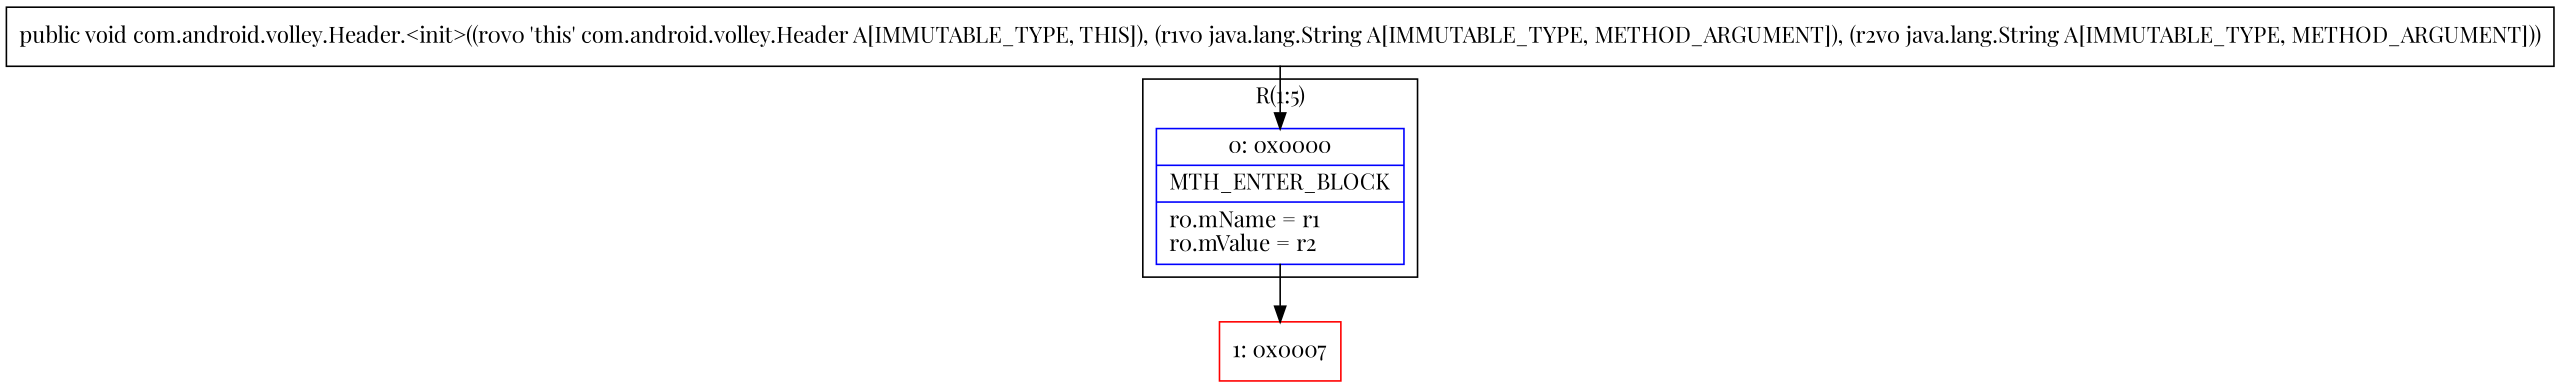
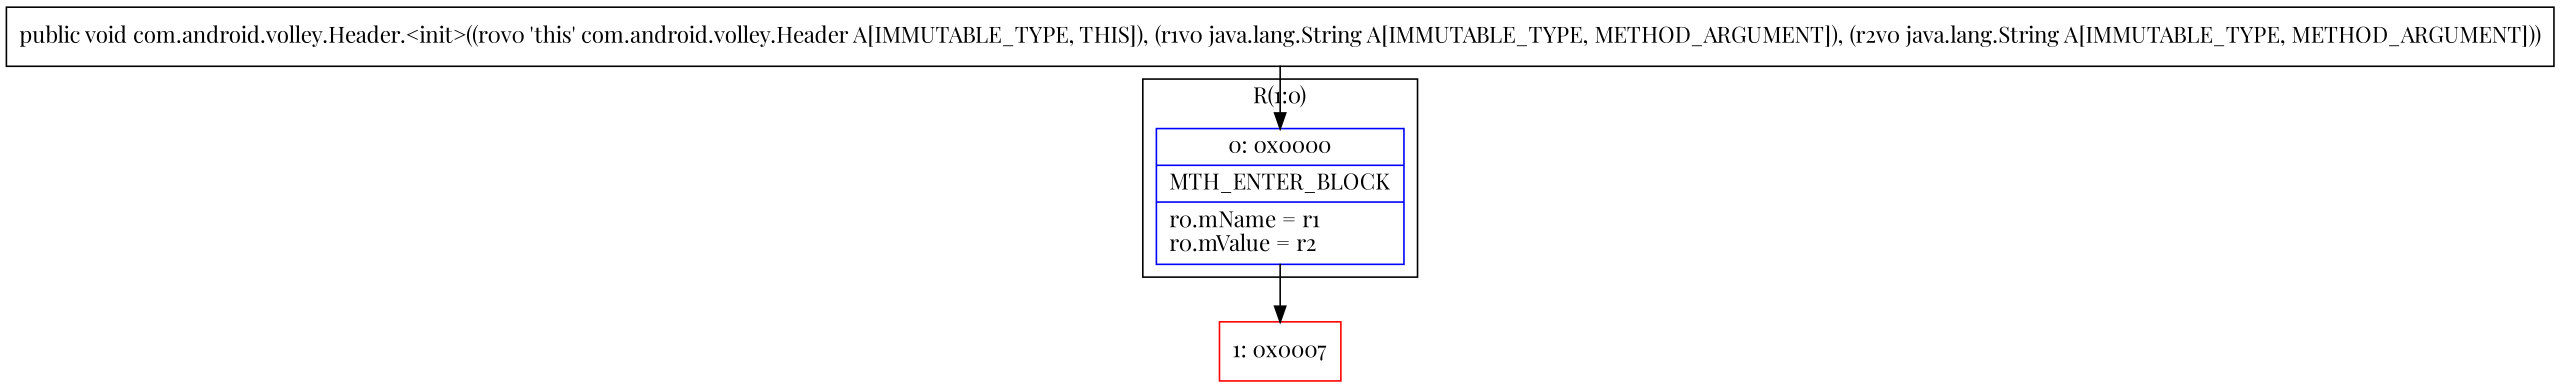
  digraph {
    fontname="Playfair Display"
    node [shape=record fontname="Playfair Display"]
    edge [fontname="Playfair Display"]
    n1 [color=blue label="{0\:\ 0x0000|MTH_ENTER_BLOCK\l|r0.mName = r1\lr0.mValue = r2\l}"]
    n2 [color=red label="{1\:\ 0x0007}"]
    n3 [label="{public void com.android.volley.Header.\<init\>((r0v0 'this' com.android.volley.Header A[IMMUTABLE_TYPE, THIS]), (r1v0 java.lang.String A[IMMUTABLE_TYPE, METHOD_ARGUMENT]), (r2v0 java.lang.String A[IMMUTABLE_TYPE, METHOD_ARGUMENT])) }"]
    subgraph cluster_1 {
-     label="R(1:5)"
+     label="R(1:0)"
      n1
    }
    n1 -> n2
    n3 -> n1
  }
